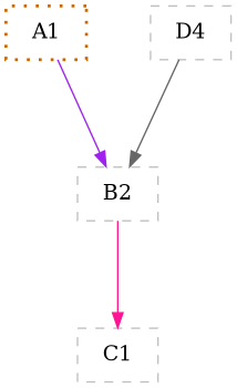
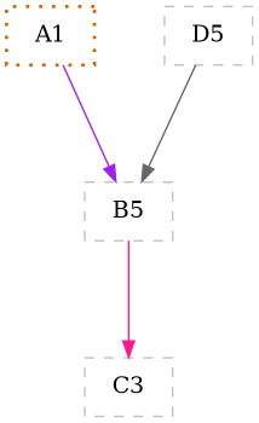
  digraph {
    mindist=1.0
    nodesep=0.6
    rankdir=TB
    ranksep=1.0
    root=Demo
    node [color=gray cpu=0 fillcolor=white flags="0x0000000a" shape=rectangle style="dashed, filled" type=qbuf]
    edge [type=meta]
    A1 [beamproc=beamA bpentry=false bpexit=false color=darkorange3 flags="0x00502008" patentry=true patexit=false pattern=patternA penwidth=2 qhi=false qil=true qlo=true style="dotted, filled" tperiod=1000 type=blockalign]
-   B2 [flags="0x00008009" type=qinfo]
-   C3 [label=C1]
-   D4
+   B2 [flags="0x00008009" type=qinfo label=B5]
+   C3
+   D4 [label=D5]
    A1 -> B2 [color=purple type=prioil]
    B2 -> C3 [color=deeppink]
    D4 -> B2 [color=gray40]
  }
